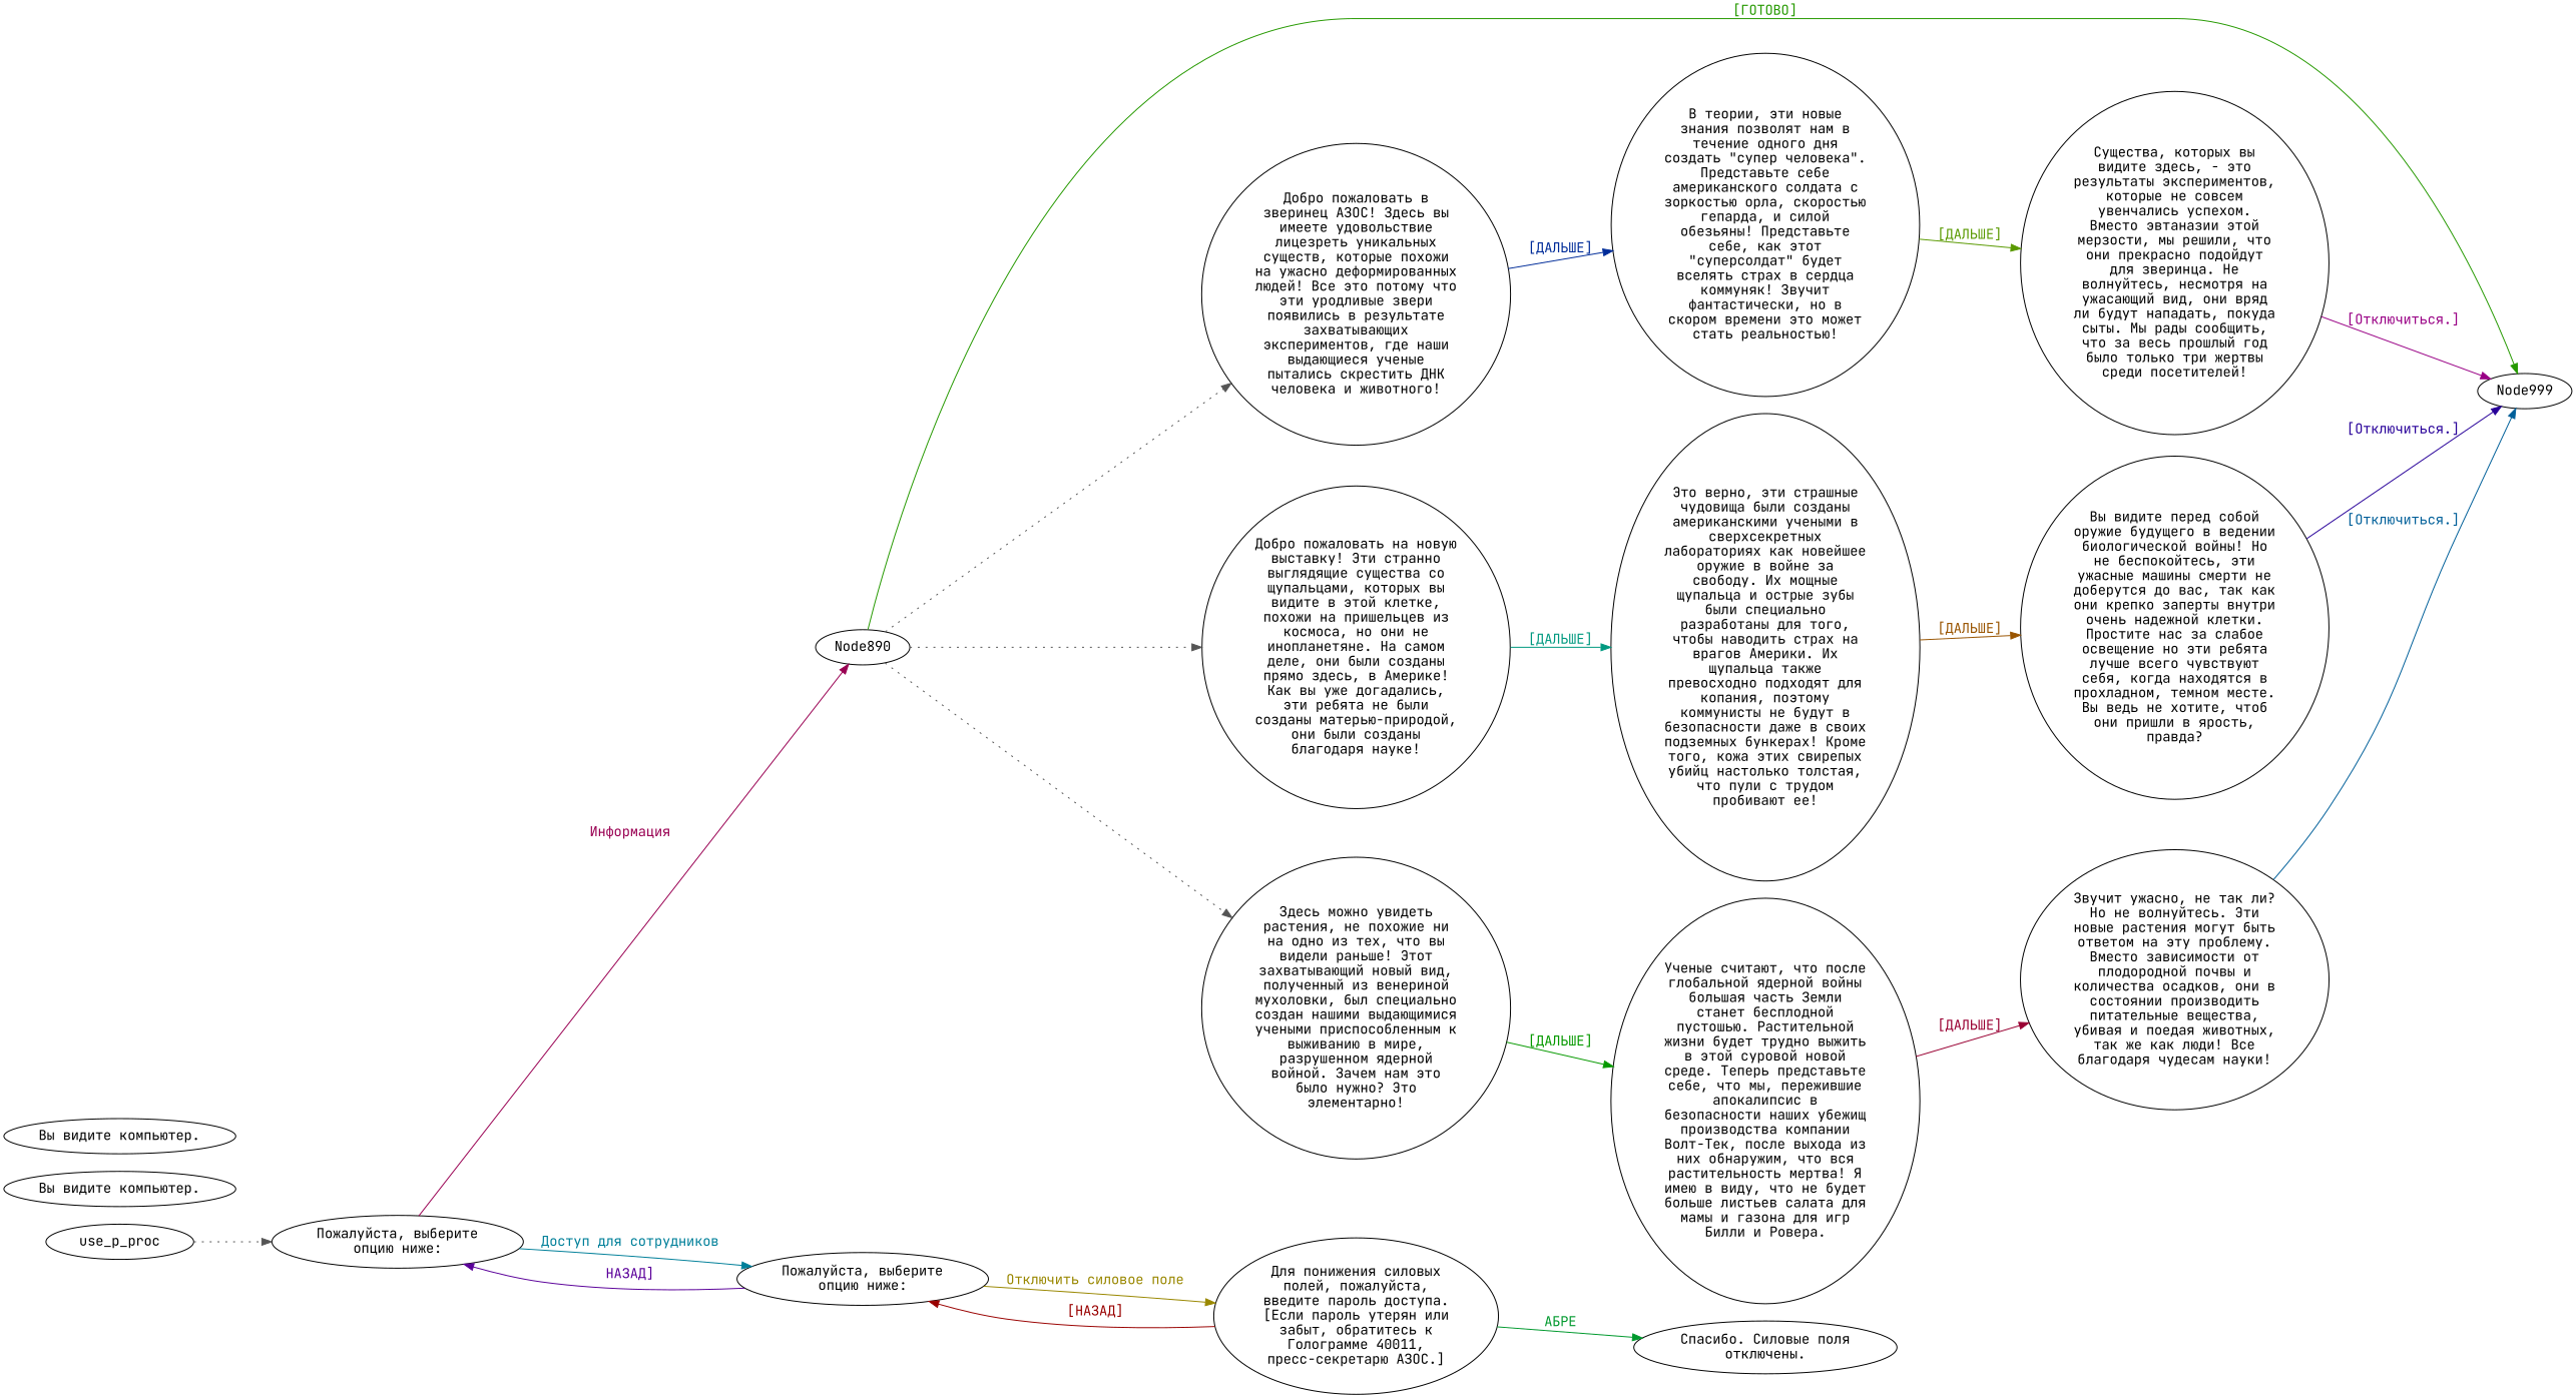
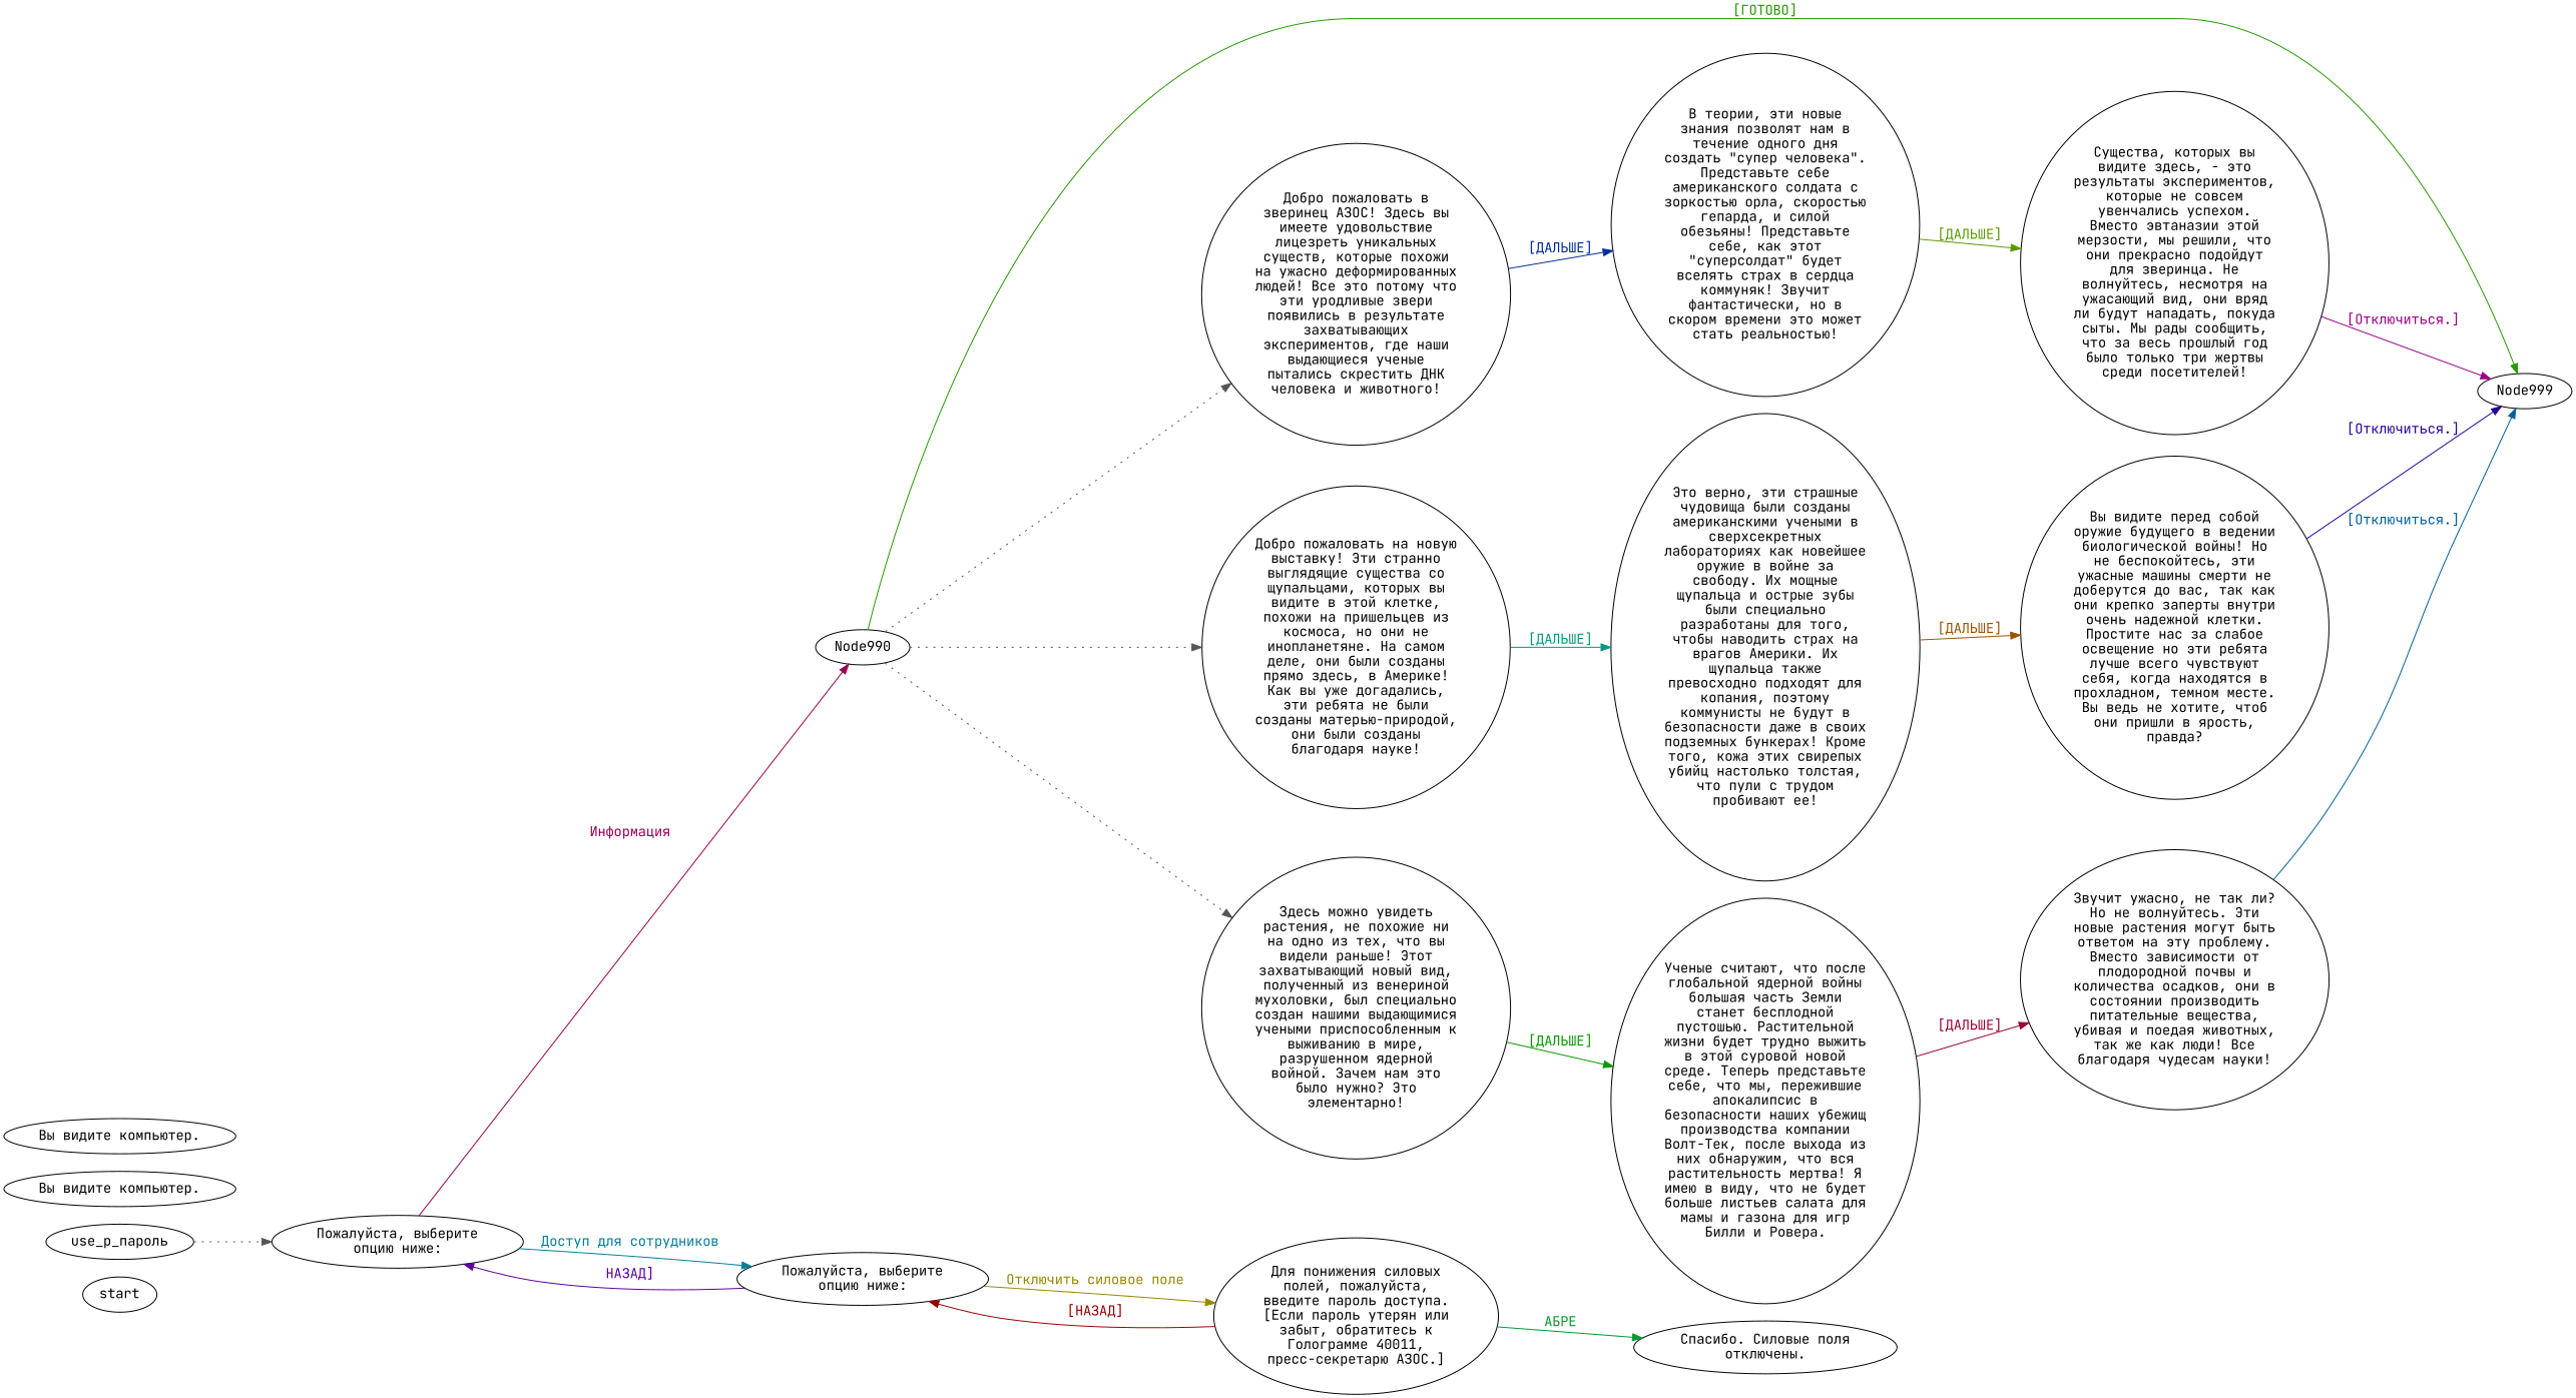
  digraph {
    fontname="JetBrains Mono"
    rankdir=LR
    node [color="#000000" fillcolor="#FFFFFF" fontname="JetBrains Mono" style=filled]
    edge [color="#555555" fontname="JetBrains Mono"]
+   start
    n2 [label="Пожалуйста, выберите\nопцию ниже:"]
-   use_p_proc
-   Node990 [label=Node890]
+   use_p_proc [label="use_p_пароль"]
+   Node990
    n5 [label="Пожалуйста, выберите\nопцию ниже:"]
    Node999
    n7 [label="Добро пожаловать в\nзверинец АЗОС! Здесь вы\nимеете удовольствие\nлицезреть уникальных\nсуществ, которые похожи\nна ужасно деформированных\nлюдей! Все это потому что\nэти уродливые звери\nпоявились в результате\nзахватывающих\nэкспериментов, где наши\nвыдающиеся ученые\nпытались скрестить ДНК\nчеловека и животного!"]
    n8 [label="Добро пожаловать на новую\nвыставку! Эти странно\nвыглядящие существа со\nщупальцами, которых вы\nвидите в этой клетке,\nпохожи на пришельцев из\nкосмоса, но они не\nинопланетяне. На самом\nделе, они были созданы\nпрямо здесь, в Америке!\nКак вы уже догадались,\nэти ребята не были\nсозданы матерью-природой,\nони были созданы\nблагодаря науке!"]
    n9 [label="Здесь можно увидеть\nрастения, не похожие ни\nна одно из тех, что вы\nвидели раньше! Этот\nзахватывающий новый вид,\nполученный из венериной\nмухоловки, был специально\nсоздан нашими выдающимися\nучеными приспособленным к\nвыживанию в мире,\nразрушенном ядерной\nвойной. Зачем нам это\nбыло нужно? Это\nэлементарно!"]
    n10 [label="Для понижения силовых\nполей, пожалуйста,\nвведите пароль доступа.\n[Если пароль утерян или\nзабыт, обратитесь к\nГолограмме 40011,\nпресс-секретарю АЗОС.]"]
    n11 [label="Вы видите компьютер."]
    n12 [label="Вы видите компьютер."]
    n13 [label="В теории, эти новые\nзнания позволят нам в\nтечение одного дня\nсоздать \"супер человека\".\nПредставьте себе\nамериканского солдата с\nзоркостью орла, скоростью\nгепарда, и силой\nобезьяны! Представьте\nсебе, как этот\n\"суперсолдат\" будет\nвселять страх в сердца\nкоммуняк! Звучит\nфантастически, но в\nскором времени это может\nстать реальностью!"]
    n14 [label="Это верно, эти страшные\nчудовища были созданы\nамериканскими учеными в\nсверхсекретных\nлабораториях как новейшее\nоружие в войне за\nсвободу. Их мощные\nщупальца и острые зубы\nбыли специально\nразработаны для того,\nчтобы наводить страх на\nврагов Америки. Их\nщупальца также\nпревосходно подходят для\nкопания, поэтому\nкоммунисты не будут в\nбезопасности даже в своих\nподземных бункерах! Кроме\nтого, кожа этих свирепых\nубийц настолько толстая,\nчто пули с трудом\nпробивают ее!"]
    n15 [label="Ученые считают, что после\nглобальной ядерной войны\nбольшая часть Земли\nстанет бесплодной\nпустошью. Растительной\nжизни будет трудно выжить\nв этой суровой новой\nсреде. Теперь представьте\nсебе, что мы, пережившие\nапокалипсис в\nбезопасности наших убежищ\nпроизводства компании\nВолт-Тек, после выхода из\nних обнаружим, что вся\nрастительность мертва! Я\nимею в виду, что не будет\nбольше листьев салата для\nмамы и газона для игр\nБилли и Ровера."]
    n16 [label="Существа, которых вы\nвидите здесь, - это\nрезультаты экспериментов,\nкоторые не совсем\nувенчались успехом.\nВместо эвтаназии этой\nмерзости, мы решили, что\nони прекрасно подойдут\nдля зверинца. Не\nволнуйтесь, несмотря на\nужасающий вид, они вряд\nли будут нападать, покуда\nсыты. Мы рады сообщить,\nчто за весь прошлый год\nбыло только три жертвы\nсреди посетителей!"]
    n17 [label="Вы видите перед собой\nоружие будущего в ведении\nбиологической войны! Но\nне беспокойтесь, эти\nужасные машины смерти не\nдоберутся до вас, так как\nони крепко заперты внутри\nочень надежной клетки.\nПростите нас за слабое\nосвещение но эти ребята\nлучше всего чувствуют\nсебя, когда находятся в\nпрохладном, темном месте.\nВы ведь не хотите, чтоб\nони пришли в ярость,\nправда?"]
    n18 [label="Звучит ужасно, не так ли?\nНо не волнуйтесь. Эти\nновые растения могут быть\nответом на эту проблему.\nВместо зависимости от\nплодородной почвы и\nколичества осадков, они в\nсостоянии производить\nпитательные вещества,\nубивая и поедая животных,\nтак же как люди! Все\nблагодаря чудесам науки!"]
    n19 [label="Спасибо. Силовые поля\nотключены."]
    n2 -> Node990 [color="#990052" fontcolor="#990052" label="Информация"]
    n2 -> n5 [color="#007F99" fontcolor="#007F99" label="Доступ для сотрудников"]
    use_p_proc -> n2 [style=dotted]
    Node990 -> Node999 [color="#259900" fontcolor="#259900" label="[ГОТОВО]"]
    Node990 -> n7 [style=dotted]
    Node990 -> n8 [style=dotted]
    Node990 -> n9 [style=dotted]
    n5 -> n2 [color="#5A0099" fontcolor="#5A0099" label="НАЗАД]"]
    n5 -> n10 [color="#998700" fontcolor="#998700" label="Отключить силовое поле"]
    n7 -> n13 [color="#002C99" fontcolor="#002C99" label="[ДАЛЬШЕ]"]
    n8 -> n14 [color="#009980" fontcolor="#009980" label="[ДАЛЬШЕ]"]
    n9 -> n15 [color="#069900" fontcolor="#069900" label="[ДАЛЬШЕ]"]
    n10 -> n5 [color="#990100" fontcolor="#990100" label="[НАЗАД]"]
    n10 -> n19 [color="#00992D" fontcolor="#00992D" label="АБРЕ"]
    n13 -> n16 [color="#599900" fontcolor="#599900" label="[ДАЛЬШЕ]"]
    n14 -> n17 [color="#995400" fontcolor="#995400" label="[ДАЛЬШЕ]"]
    n15 -> n18 [color="#990032" fontcolor="#990032" label="[ДАЛЬШЕ]"]
    n16 -> Node999 [color="#990085" fontcolor="#990085" label="[Отключиться.]"]
    n17 -> Node999 [color="#270099" fontcolor="#270099" label="[Отключиться.]"]
    n18 -> Node999 [color="#005F99" fontcolor="#005F99" label="[Отключиться.]"]
  }
